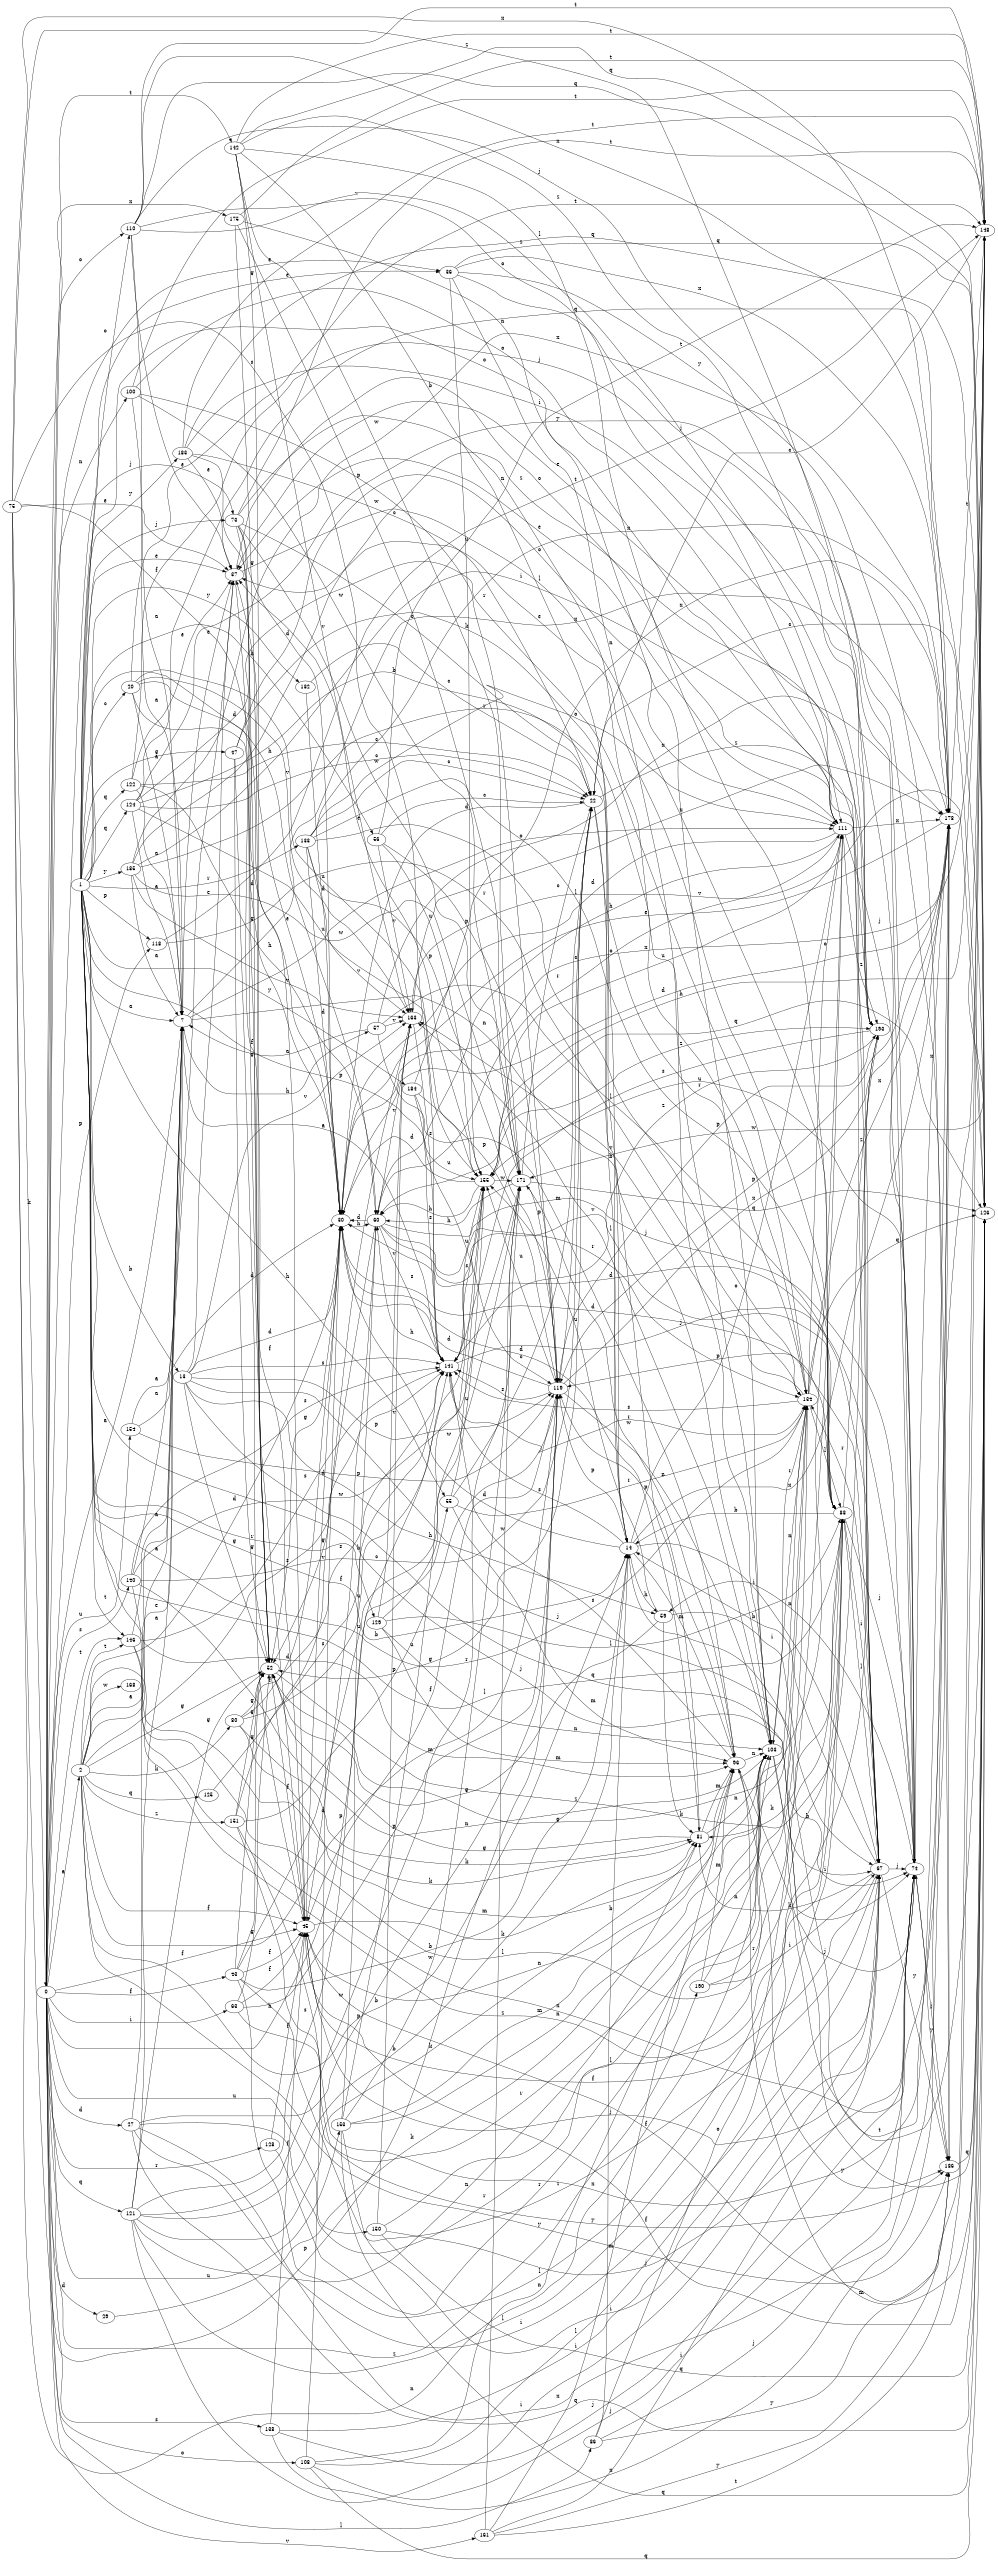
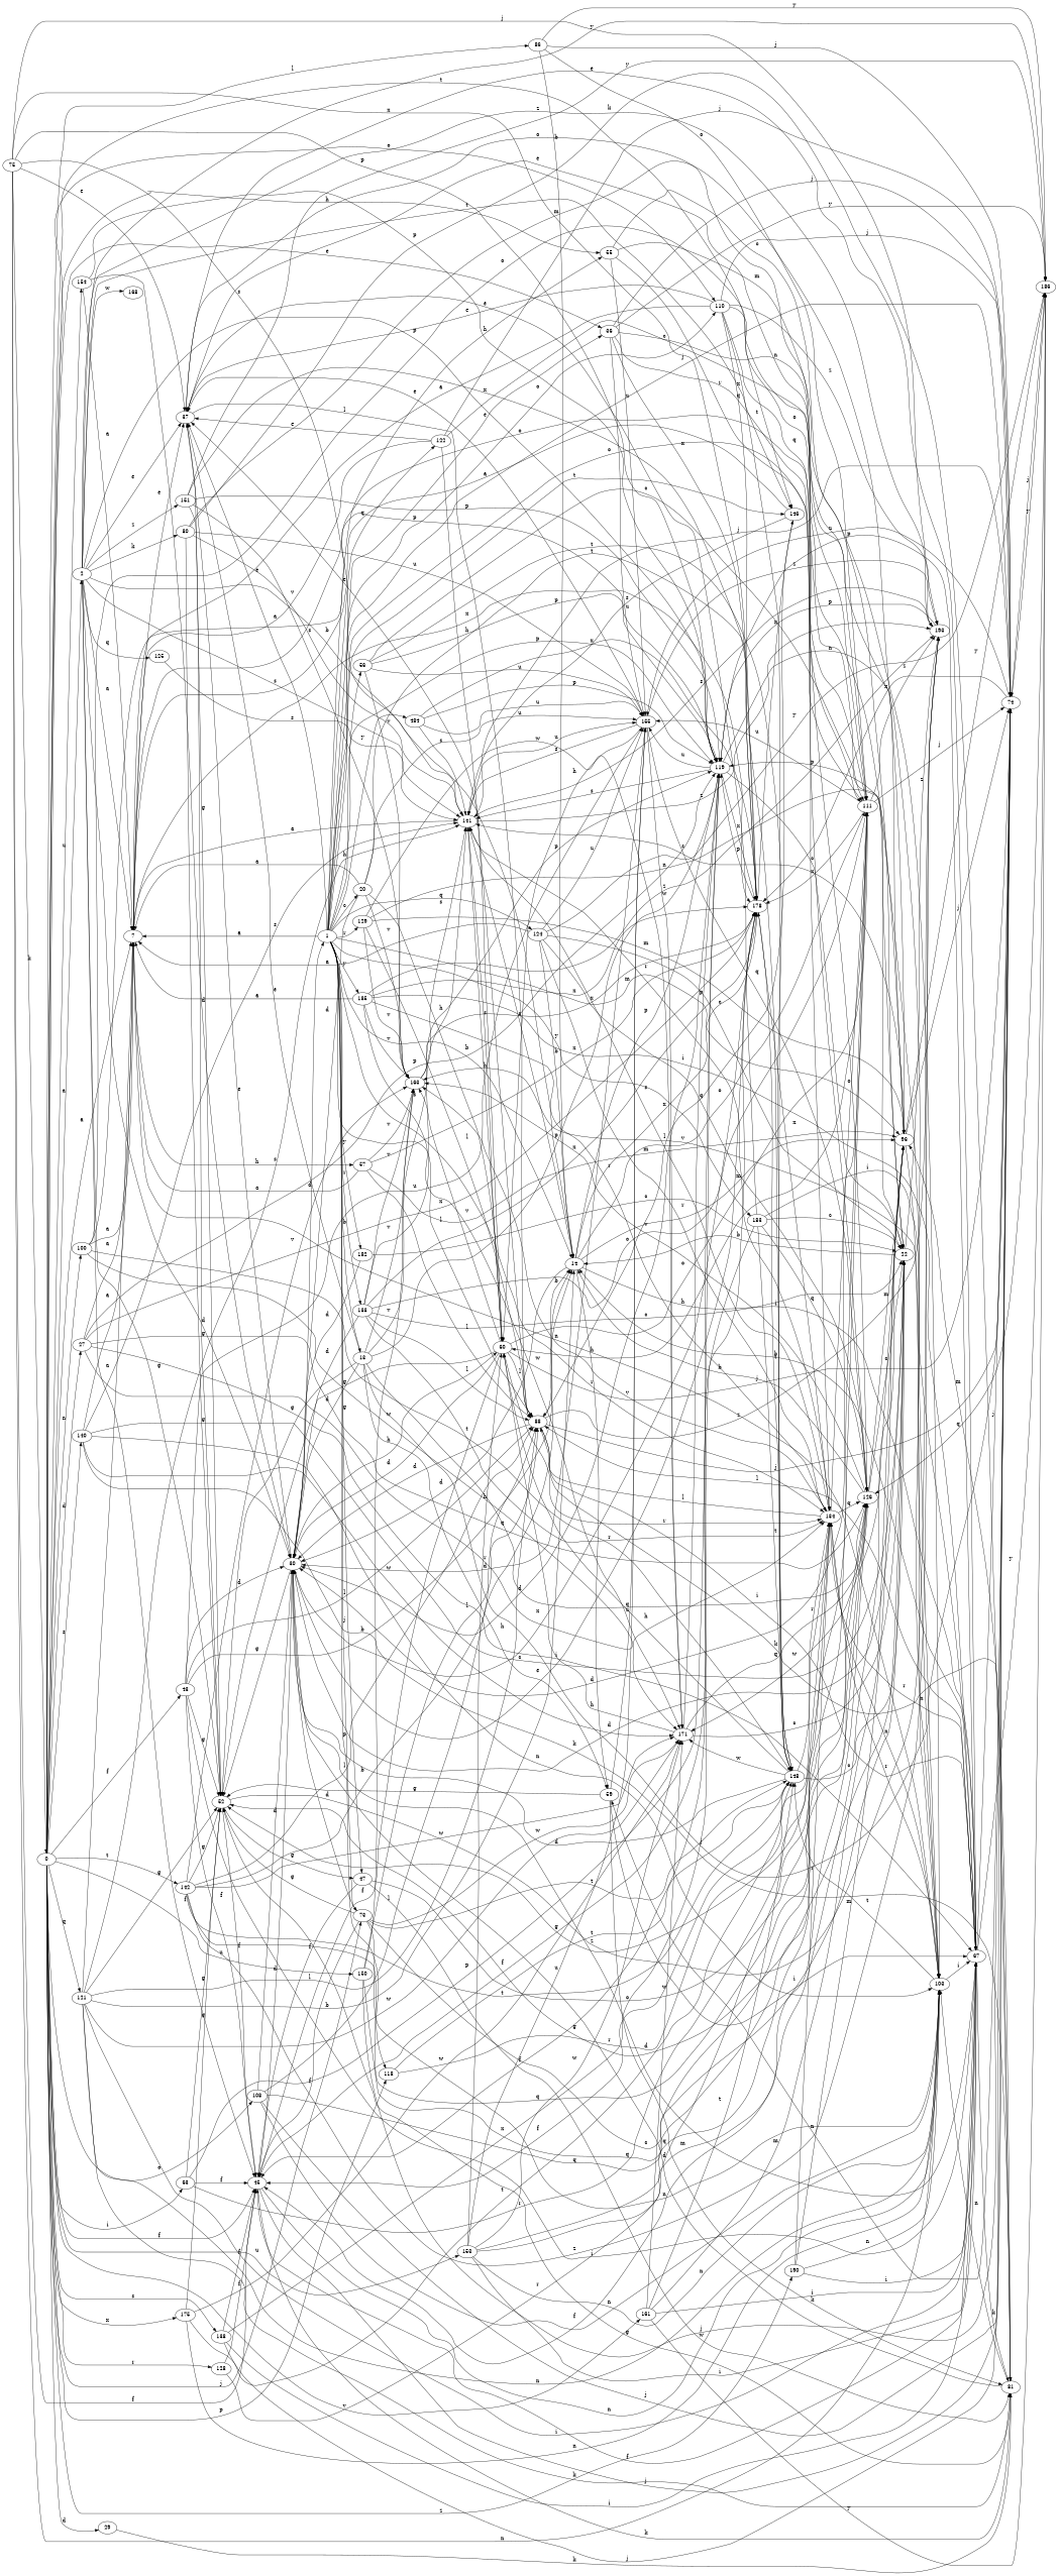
  strict digraph {
    rankdir=LR
    0
    2
    7
    27
    29
    36
    43
    45
    55
    63
    73
    86
    100
    108
    110
    118
    121
    128
    138
    140
    142
    146
    150
    153
    154
    161
    175
    190
    14
    30
    37
    119
    52
    80
    125
    141
    168
    186
    n39 [label=151]
    193
    111
    57
    103
    178
    134
    126
    67
    81
    74
    155
    88
    96
    22
    148
    171
    75
    163
    60
    1
    13
    20
    47
    56
    122
    124
    129
    133
    182
    183
-   184
+   184 [label=484]
    185
    59
    0 -> 2 [label=a]
    0 -> 7 [label=a]
    0 -> 27 [label=d]
    0 -> 29 [label=d]
    0 -> 36 [label=e]
    0 -> 43 [label=f]
    0 -> 45 [label=f]
    0 -> 55 [label=h]
    0 -> 63 [label=i]
    0 -> 73 [label=j]
    0 -> 86 [label=l]
    0 -> 100 [label=n]
    0 -> 108 [label=o]
    0 -> 110 [label=o]
    0 -> 118 [label=p]
    0 -> 121 [label=q]
    0 -> 128 [label=r]
    0 -> 138 [label=s]
    0 -> 140 [label=s]
    0 -> 142 [label=t]
    0 -> 146 [label=t]
    0 -> 150 [label=u]
    0 -> 153 [label=u]
    0 -> 154 [label=u]
    0 -> 161 [label=v]
    0 -> 175 [label=x]
    0 -> 190 [label=z]
    2 -> 7 [label=a]
    2 -> 45 [label=f]
    2 -> 146 [label=t]
    2 -> 14 [label=b]
    2 -> 30 [label=d]
    2 -> 37 [label=e]
    2 -> 119 [label=p]
    2 -> 52 [label=g]
    2 -> 80 [label=k]
    2 -> 125 [label=q]
    2 -> 141 [label=s]
    2 -> 168 [label=w]
    2 -> 186 [label=y]
    2 -> n39 [label=z]
    2 -> 193 [label=z]
    7 -> 37 [label=e]
    7 -> 111 [label=o]
    7 -> 57 [label=h]
    7 -> 103 [label=n]
    7 -> 178 [label=x]
    27 -> 7 [label=a]
    27 -> 119 [label=p]
    27 -> 178 [label=x]
    27 -> 134 [label=r]
    27 -> 126 [label=q]
    27 -> 67 [label=i]
    29 -> 81 [label=k]
    36 -> 186 [label=y]
    36 -> 103 [label=n]
    36 -> 178 [label=x]
    36 -> 126 [label=q]
    36 -> 74 [label=j]
    36 -> 155 [label=u]
    43 -> 45 [label=f]
    43 -> 14 [label=b]
    43 -> 30 [label=d]
    43 -> 52 [label=g]
    43 -> 67 [label=i]
    43 -> 155 [label=u]
    43 -> 88 [label=l]
    45 -> 30 [label=d]
    45 -> 103 [label=n]
    45 -> 81 [label=k]
    45 -> 74 [label=j]
    55 -> 134 [label=r]
    55 -> 155 [label=u]
    55 -> 96 [label=m]
    55 -> 22 [label=c]
    63 -> 45 [label=f]
    63 -> 119 [label=p]
    63 -> 52 [label=g]
    63 -> 134 [label=r]
    73 -> 45 [label=f]
    73 -> 30 [label=d]
    73 -> 52 [label=g]
    73 -> 103 [label=n]
    73 -> 22 [label=c]
    73 -> 148 [label=t]
    73 -> 171 [label=w]
    86 -> 14 [label=b]
    86 -> 186 [label=y]
    86 -> 111 [label=o]
    86 -> 74 [label=j]
    100 -> 7 [label=a]
    100 -> 119 [label=p]
    100 -> 111 [label=o]
    100 -> 148 [label=t]
    100 -> 171 [label=w]
    108 -> 30 [label=d]
    108 -> 103 [label=n]
    108 -> 126 [label=q]
    108 -> 74 [label=j]
    108 -> 88 [label=l]
    110 -> 7 [label=a]
    110 -> 37 [label=e]
    110 -> 193 [label=z]
    110 -> 111 [label=o]
    110 -> 178 [label=x]
    110 -> 126 [label=q]
    110 -> 74 [label=j]
    110 -> 148 [label=t]
    118 -> 134 [label=r]
    118 -> 148 [label=t]
    121 -> 7 [label=a]
    121 -> 14 [label=b]
    121 -> 52 [label=g]
    121 -> 141 [label=s]
    121 -> 103 [label=n]
    121 -> 67 [label=i]
    121 -> 81 [label=k]
    121 -> 88 [label=l]
    121 -> 171 [label=w]
    128 -> 45 [label=f]
    128 -> 134 [label=r]
    138 -> 45 [label=f]
    138 -> 178 [label=x]
    138 -> 67 [label=i]
    138 -> 74 [label=j]
    140 -> 7 [label=a]
    140 -> 141 [label=s]
    140 -> 103 [label=n]
    140 -> 81 [label=k]
    140 -> 22 [label=c]
    140 -> 171 [label=w]
    142 -> 14 [label=b]
    142 -> 52 [label=g]
    142 -> 193 [label=z]
    142 -> 126 [label=q]
    142 -> 88 [label=l]
    142 -> 148 [label=t]
    142 -> 171 [label=w]
    142 -> 163 [label=v]
    146 -> 7 [label=a]
    146 -> 141 [label=s]
-   146 -> 178 [label=x]
+   178 -> 146 [label=x]
    146 -> 88 [label=l]
    150 -> 126 [label=q]
    150 -> 74 [label=j]
    150 -> 88 [label=l]
    150 -> 163 [label=v]
    153 -> 103 [label=n]
    153 -> 126 [label=q]
    153 -> 67 [label=i]
    153 -> 155 [label=u]
    153 -> 96 [label=m]
    153 -> 171 [label=w]
    153 -> 60 [label=h]
    154 -> 7 [label=a]
    154 -> 30 [label=d]
    154 -> 119 [label=p]
    161 -> 186 [label=y]
    161 -> 67 [label=i]
    161 -> 96 [label=m]
    161 -> 148 [label=t]
    161 -> 171 [label=w]
    175 -> 52 [label=g]
    175 -> 103 [label=n]
    175 -> 148 [label=t]
    175 -> 171 [label=w]
    190 -> 103 [label=n]
    190 -> 134 [label=r]
    190 -> 67 [label=i]
    190 -> 96 [label=m]
    14 -> 30 [label=d]
    14 -> 119 [label=p]
    14 -> 141 [label=s]
    14 -> 111 [label=o]
    14 -> 178 [label=x]
    14 -> 67 [label=i]
    14 -> 96 [label=m]
    14 -> 59 [label=h]
    30 -> 37 [label=e]
    30 -> 52 [label=g]
    30 -> 178 [label=x]
    30 -> 60 [label=h]
    37 -> 52 [label=g]
    37 -> 111 [label=o]
    37 -> 88 [label=l]
    119 -> 45 [label=f]
    119 -> 30 [label=d]
    119 -> 141 [label=s]
    119 -> 103 [label=n]
    119 -> 178 [label=x]
    119 -> 155 [label=u]
    119 -> 22 [label=c]
    52 -> 45 [label=f]
    52 -> 193 [label=z]
    80 -> 52 [label=g]
    80 -> 141 [label=s]
    80 -> 81 [label=k]
    80 -> 155 [label=u]
    80 -> 96 [label=m]
    125 -> 141 [label=s]
    141 -> 7 [label=a]
    141 -> 193 [label=z]
    141 -> 134 [label=r]
    141 -> 74 [label=j]
    141 -> 155 [label=u]
    141 -> 60 [label=h]
    186 -> 126 [label=q]
    186 -> 74 [label=j]
    n39 -> 119 [label=p]
    n39 -> 52 [label=g]
    n39 -> 186 [label=y]
    n39 -> 178 [label=x]
    n39 -> 163 [label=v]
    193 -> 119 [label=p]
    193 -> 141 [label=s]
    111 -> 30 [label=d]
    111 -> 37 [label=e]
    111 -> 52 [label=g]
    111 -> 193 [label=z]
    111 -> 178 [label=x]
    111 -> 74 [label=j]
    111 -> 155 [label=u]
    111 -> 60 [label=h]
    57 -> 7 [label=a]
    57 -> 178 [label=x]
    57 -> 88 [label=l]
    57 -> 96 [label=m]
    57 -> 163 [label=v]
    103 -> 134 [label=r]
    103 -> 67 [label=i]
    103 -> 148 [label=t]
    103 -> 163 [label=v]
    178 -> 30 [label=e]
    178 -> 119 [label=p]
    178 -> 148 [label=t]
    134 -> 141 [label=s]
    134 -> 111 [label=o]
    134 -> 103 [label=n]
    134 -> 178 [label=x]
    134 -> 126 [label=q]
    134 -> 88 [label=l]
    134 -> 163 [label=v]
    126 -> 45 [label=f]
    126 -> 14 [label=b]
    126 -> 96 [label=m]
    126 -> 22 [label=c]
    126 -> 163 [label=v]
    67 -> 45 [label=f]
    67 -> 14 [label=b]
    67 -> 30 [label=d]
    67 -> 37 [label=e]
    67 -> 119 [label=p]
    67 -> 186 [label=y]
    67 -> 134 [label=r]
    67 -> 81 [label=k]
    67 -> 74 [label=j]
    67 -> 88 [label=l]
    81 -> 30 [label=d]
    81 -> 52 [label=g]
    81 -> 103 [label=n]
    81 -> 96 [label=m]
    74 -> 186 [label=y]
    74 -> 178 [label=x]
    74 -> 155 [label=u]
    74 -> 59 [label=n]
    155 -> 30 [label=d]
    155 -> 37 [label=e]
    155 -> 141 [label=s]
    155 -> 193 [label=z]
    155 -> 126 [label=q]
    155 -> 171 [label=w]
    155 -> 60 [label=h]
    88 -> 14 [label=b]
    88 -> 30 [label=d]
    88 -> 37 [label=e]
    88 -> 193 [label=z]
    88 -> 67 [label=i]
    88 -> 81 [label=k]
    88 -> 74 [label=j]
    96 -> 119 [label=p]
    96 -> 141 [label=s]
    96 -> 186 [label=y]
    96 -> 103 [label=n]
    96 -> 74 [label=j]
    96 -> 171 [label=w]
    22 -> 14 [label=b]
    22 -> 30 [label=d]
    22 -> 52 [label=g]
    22 -> 193 [label=z]
    148 -> 45 [label=f]
    148 -> 30 [label=d]
-   22 -> 134 [label=r]
+   148 -> 134 [label=r]
    148 -> 22 [label=c]
    148 -> 171 [label=w]
    148 -> 60 [label=h]
    171 -> 119 [label=p]
    171 -> 126 [label=q]
    171 -> 22 [label=c]
    171 -> 60 [label=h]
    75 -> 0 [label=k]
    75 -> 45 [label=f]
    75 -> 37 [label=e]
    75 -> 119 [label=p]
    75 -> 141 [label=s]
-   75 -> 193 [label=z]
+   75 -> 193 [label=j]
    75 -> 103 [label=n]
    75 -> 178 [label=x]
    163 -> 141 [label=s]
    163 -> 178 [label=x]
    60 -> 45 [label=f]
    60 -> 30 [label=d]
    60 -> 52 [label=g]
    60 -> 141 [label=s]
    60 -> 111 [label=o]
    60 -> 134 [label=r]
    60 -> 74 [label=j]
    60 -> 88 [label=l]
    60 -> 163 [label=v]
    1 -> 7 [label=a]
    1 -> 36 [label=e]
    1 -> 55 [label=h]
    1 -> 73 [label=j]
    1 -> 110 [label=o]
    1 -> 118 [label=p]
    1 -> 146 [label=t]
    1 -> 14 [label=b]
-   1 -> 30 [label=d]
+   30 -> 1 [label=d]
    1 -> 37 [label=e]
    1 -> 119 [label=p]
    1 -> 111 [label=o]
    1 -> 134 [label=r]
    1 -> 74 [label=j]
    1 -> 88 [label=l]
    1 -> 96 [label=m]
    1 -> 13 [label=b]
    1 -> 20 [label=c]
    1 -> 47 [label=g]
    1 -> 56 [label=h]
    1 -> 122 [label=q]
    1 -> 124 [label=q]
    1 -> 129 [label=r]
    1 -> 133 [label=r]
    1 -> 182 [label=y]
    1 -> 183 [label=y]
    1 -> 184 [label=y]
    1 -> 185 [label=y]
    13 -> 30 [label=d]
    13 -> 37 [label=e]
    13 -> 119 [label=p]
    13 -> 52 [label=g]
    13 -> 141 [label=s]
    13 -> 126 [label=q]
    13 -> 74 [label=j]
    13 -> 163 [label=v]
    13 -> 59 [label=h]
    20 -> 7 [label=a]
    20 -> 30 [label=d]
    20 -> 155 [label=u]
    20 -> 148 [label=t]
    20 -> 163 [label=v]
    20 -> 60 [label=h]
    47 -> 45 [label=f]
-   47 -> 52 [label=g]
+   52 -> 47 [label=g]
    47 -> 111 [label=o]
-   47 -> 81 [label=k]
+   47 -> 81 [label=w]
    56 -> 119 [label=p]
    56 -> 155 [label=u]
    56 -> 22 [label=c]
    56 -> 148 [label=t]
    56 -> 163 [label=v]
    122 -> 7 [label=a]
    122 -> 37 [label=e]
    122 -> 74 [label=j]
    122 -> 22 [label=c]
    122 -> 60 [label=h]
    124 -> 7 [label=a]
    124 -> 14 [label=b]
    124 -> 186 [label=y]
    124 -> 134 [label=r]
    124 -> 126 [label=q]
    124 -> 155 [label=u]
    124 -> 22 [label=c]
    129 -> 103 [label=n]
    129 -> 88 [label=l]
    129 -> 96 [label=m]
    129 -> 171 [label=w]
    129 -> 163 [label=v]
    133 -> 30 [label=d]
    133 -> 119 [label=p]
    133 -> 111 [label=o]
    133 -> 178 [label=x]
    133 -> 134 [label=r]
    133 -> 88 [label=l]
    133 -> 22 [label=c]
    133 -> 163 [label=v]
    182 -> 30 [label=d]
    182 -> 22 [label=c]
    183 -> 45 [label=f]
    183 -> 37 [label=e]
    183 -> 126 [label=q]
    183 -> 67 [label=i]
    183 -> 22 [label=c]
    183 -> 148 [label=t]
    184 -> 119 [label=p]
    184 -> 141 [label=s]
    184 -> 178 [label=x]
    184 -> 155 [label=u]
    185 -> 7 [label=a]
    185 -> 193 [label=z]
    185 -> 178 [label=x]
    185 -> 134 [label=r]
    185 -> 67 [label=i]
    185 -> 171 [label=w]
    185 -> 163 [label=v]
    59 -> 52 [label=g]
    59 -> 67 [label=i]
    59 -> 81 [label=k]
    59 -> 155 [label=u]
  }
